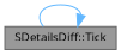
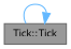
  digraph {
    rankdir=LR
    fontname="Open Sans"
-   n1 [color=gray40 fillcolor=grey60 fontcolor=black fontname="Open Sans" fontsize=10 height=0.2 label="SDetailsDiff::Tick" shape=box style=filled width=0.4]
+   n1 [color=gray40 fillcolor=grey60 fontcolor=black fontname="Open Sans" fontsize=10 height=0.2 label="Tick::Tick" shape=box style=filled width=0.4]
    n1 -> n1 [color=steelblue1 fontname="Open Sans" fontsize=10 labelfontname=Helvetica labelfontsize=10 style=solid]
  }
